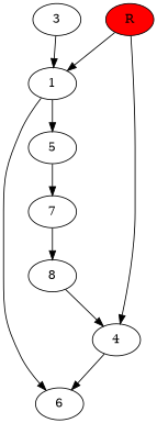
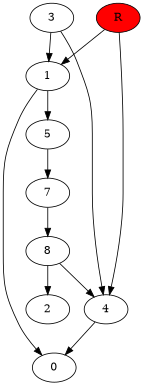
  digraph {
    1
-   6
+   6 [label=0]
    5
    3
    4
    7
    8
+   2
    R [fillcolor="#ff0000" style=filled]
    1 -> 6
    1 -> 5
    5 -> 7
    3 -> 1
+   3 -> 4
    4 -> 6
    7 -> 8
    8 -> 4
+   8 -> 2
    R -> 1
    R -> 4
  }
